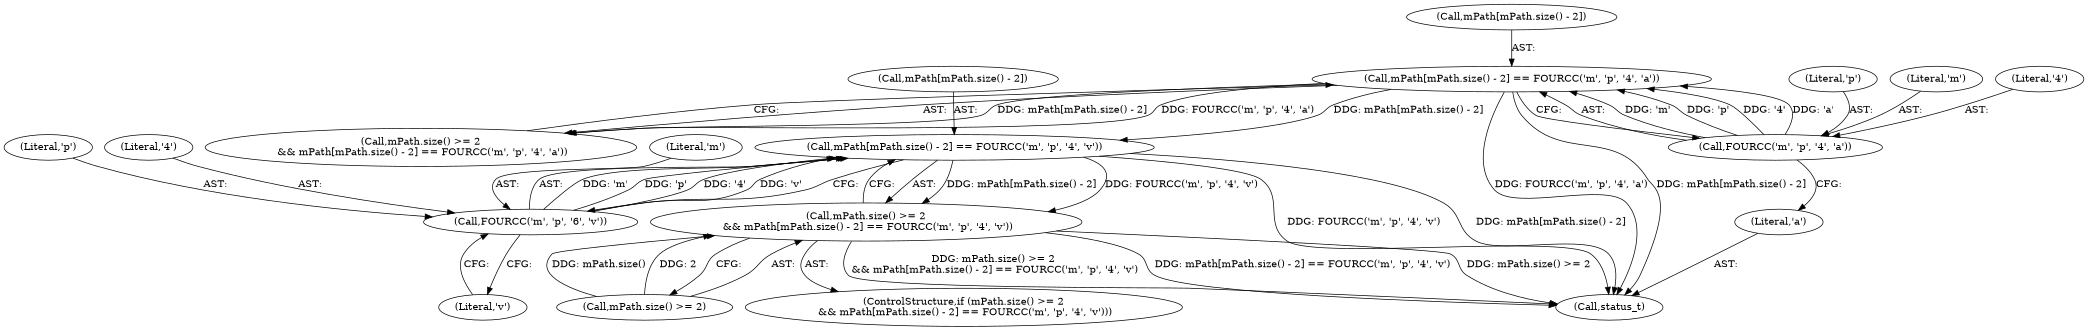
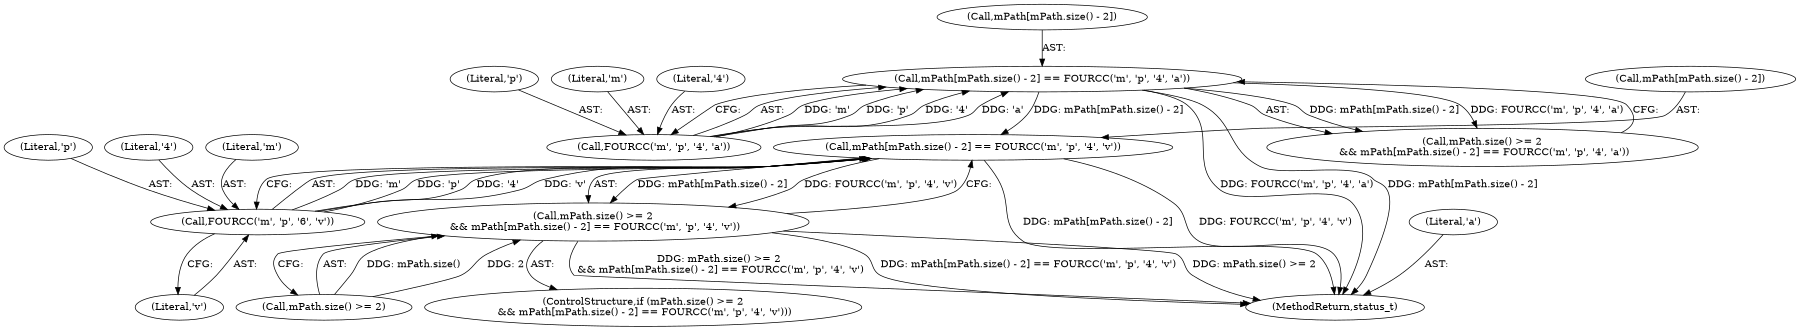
  digraph {
    n1 [label="(Call,mPath[mPath.size() - 2] == FOURCC('m', 'p', '4', 'v'))"]
    n2 [label="(Call,FOURCC('m', 'p', '6', 'v'))"]
    n3 [label="(Call,mPath.size() >= 2\n && mPath[mPath.size() - 2] == FOURCC('m', 'p', '4', 'v'))"]
-   n4 [label="(Call,status_t)"]
+   n4 [label="(MethodReturn,status_t)"]
    n5 [label="(Literal,'v')"]
    n6 [label="(Call,mPath.size() >= 2)"]
    n7 [label="(ControlStructure,if (mPath.size() >= 2\n && mPath[mPath.size() - 2] == FOURCC('m', 'p', '4', 'v')))"]
    n8 [label="(Call,mPath[mPath.size() - 2] == FOURCC('m', 'p', '4', 'a'))"]
    n9 [label="(Call,FOURCC('m', 'p', '4', 'a'))"]
    n10 [label="(Call,mPath.size() >= 2\n && mPath[mPath.size() - 2] == FOURCC('m', 'p', '4', 'a'))"]
    n11 [label="(Literal,'a')"]
    n12 [label="(Call,mPath[mPath.size() - 2])"]
    n13 [label="(Literal,'p')"]
    n14 [label="(Literal,'p')"]
    n15 [label="(Literal,'4')"]
    n16 [label="(Call,mPath[mPath.size() - 2])"]
    n17 [label="(Literal,'m')"]
    n18 [label="(Literal,'m')"]
    n19 [label="(Literal,'4')"]
    n1 -> n2 [label="CFG: "]
    n1 -> n3 [label="AST: "]
    n1 -> n3 [label="DDG: mPath[mPath.size() - 2]"]
    n1 -> n3 [label="DDG: FOURCC('m', 'p', '4', 'v')"]
    n1 -> n4 [label="DDG: mPath[mPath.size() - 2]"]
    n1 -> n4 [label="DDG: FOURCC('m', 'p', '4', 'v')"]
    n2 -> n1 [label="AST: "]
    n2 -> n1 [label="DDG: 'm'"]
    n2 -> n1 [label="DDG: 'p'"]
    n2 -> n1 [label="DDG: '4'"]
    n2 -> n1 [label="DDG: 'v'"]
    n2 -> n5 [label="CFG: "]
    n3 -> n1 [label="CFG: "]
    n3 -> n4 [label="DDG: mPath.size() >= 2\n && mPath[mPath.size() - 2] == FOURCC('m', 'p', '4', 'v')"]
    n3 -> n4 [label="DDG: mPath[mPath.size() - 2] == FOURCC('m', 'p', '4', 'v')"]
    n3 -> n4 [label="DDG: mPath.size() >= 2"]
    n3 -> n6 [label="CFG: "]
    n3 -> n7 [label="AST: "]
-   n5 -> n2 [label="CFG: "]
+   n5 -> n2 [label="AST: "]
    n6 -> n3 [label="AST: "]
    n6 -> n3 [label="DDG: mPath.size()"]
    n6 -> n3 [label="DDG: 2"]
    n8 -> n1 [label="DDG: mPath[mPath.size() - 2]"]
    n8 -> n4 [label="DDG: FOURCC('m', 'p', '4', 'a')"]
    n8 -> n4 [label="DDG: mPath[mPath.size() - 2]"]
    n8 -> n9 [label="CFG: "]
    n8 -> n10 [label="AST: "]
    n8 -> n10 [label="DDG: mPath[mPath.size() - 2]"]
    n8 -> n10 [label="DDG: FOURCC('m', 'p', '4', 'a')"]
    n9 -> n8 [label="AST: "]
    n9 -> n8 [label="DDG: 'm'"]
    n9 -> n8 [label="DDG: 'p'"]
    n9 -> n8 [label="DDG: '4'"]
    n9 -> n8 [label="DDG: 'a'"]
-   n9 -> n11 [label="CFG: "]
    n10 -> n8 [label="CFG: "]
    n11 -> n4 [label="AST: "]
    n12 -> n1 [label="AST: "]
    n13 -> n9 [label="AST: "]
    n14 -> n2 [label="AST: "]
    n15 -> n2 [label="AST: "]
    n16 -> n8 [label="AST: "]
    n17 -> n9 [label="AST: "]
    n18 -> n2 [label="AST: "]
    n19 -> n9 [label="AST: "]
  }
